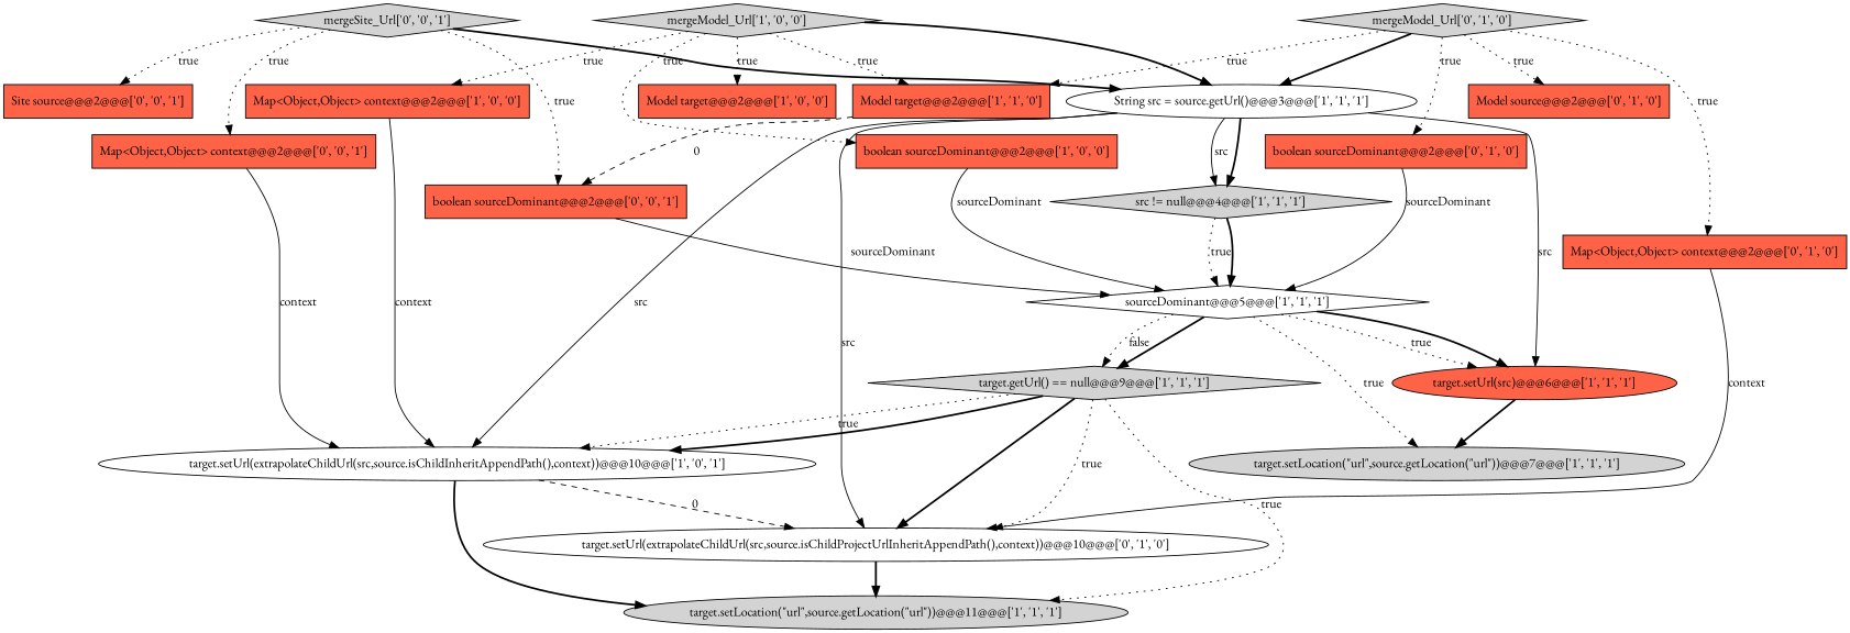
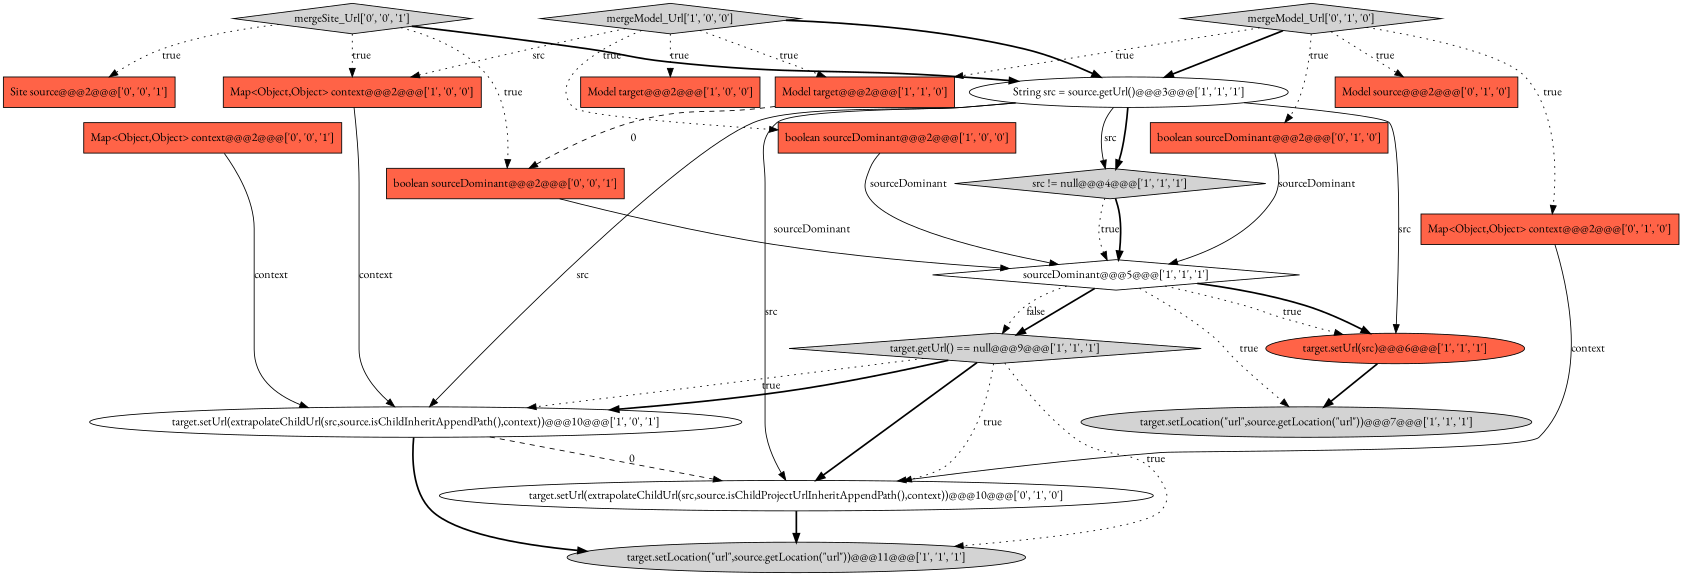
  digraph {
    fontname="EB Garamond"
    node [fillcolor=tomato fontname="EB Garamond" shape=box style=filled]
    edge [fontname="EB Garamond" style=dotted]
    n1 [label="Map<Object,Object> context@@@2@@@['0', '0', '1']"]
    n2 [fillcolor=white label="target.setUrl(extrapolateChildUrl(src,source.isChildInheritAppendPath(),context))@@@10@@@['1', '0', '1']" shape=ellipse]
    n3 [fillcolor=lightgray label="target.setLocation(\"url\",source.getLocation(\"url\"))@@@11@@@['1', '1', '1']" shape=ellipse]
    n4 [fillcolor=white label="target.setUrl(extrapolateChildUrl(src,source.isChildProjectUrlInheritAppendPath(),context))@@@10@@@['0', '1', '0']" shape=ellipse]
    n5 [label="Site source@@@2@@@['0', '0', '1']"]
    n6 [label="Model target@@@2@@@['1', '0', '0']"]
    n7 [fillcolor=lightgray label="mergeSite_Url['0', '0', '1']" shape=diamond]
    n8 [fillcolor=white label="String src = source.getUrl()@@@3@@@['1', '1', '1']" shape=ellipse]
    n9 [label="boolean sourceDominant@@@2@@@['0', '0', '1']"]
    n10 [label="target.setUrl(src)@@@6@@@['1', '1', '1']" shape=ellipse]
    n11 [fillcolor=lightgray label="src != null@@@4@@@['1', '1', '1']" shape=diamond]
    n12 [fillcolor=white label="sourceDominant@@@5@@@['1', '1', '1']" shape=diamond]
    n13 [fillcolor=lightgray label="target.setLocation(\"url\",source.getLocation(\"url\"))@@@7@@@['1', '1', '1']" shape=ellipse]
    n14 [fillcolor=lightgray label="mergeModel_Url['0', '1', '0']" shape=diamond]
    n15 [label="Map<Object,Object> context@@@2@@@['0', '1', '0']"]
    n16 [label="Model source@@@2@@@['0', '1', '0']"]
    n17 [label="boolean sourceDominant@@@2@@@['0', '1', '0']"]
    n18 [label="Model target@@@2@@@['1', '1', '0']"]
    n19 [fillcolor=lightgray label="target.getUrl() == null@@@9@@@['1', '1', '1']" shape=diamond]
    n20 [fillcolor=lightgray label="mergeModel_Url['1', '0', '0']" shape=diamond]
    n21 [label="Map<Object,Object> context@@@2@@@['1', '0', '0']"]
    n22 [label="boolean sourceDominant@@@2@@@['1', '0', '0']"]
    n1 -> n2 [label=context style=solid]
    n2 -> n3 [style=bold]
    n2 -> n4 [label=0 style=dashed]
    n4 -> n3 [style=bold]
-   n7 -> n1 [label=true]
+   n7 -> n21 [label=true]
    n7 -> n5 [label=true]
    n7 -> n8 [style=bold]
    n7 -> n9 [label=true]
    n8 -> n2 [label=src style=solid]
    n8 -> n4 [label=src style=solid]
    n8 -> n10 [label=src style=solid]
    n8 -> n11 [style=bold]
    n8 -> n11 [label=src style=solid]
    n9 -> n12 [label=sourceDominant style=solid]
    n10 -> n13 [style=bold]
    n11 -> n12 [label=true]
    n11 -> n12 [style=bold]
    n12 -> n10 [style=bold]
    n12 -> n10 [label=true]
    n12 -> n13 [label=true]
    n12 -> n19 [style=bold]
    n12 -> n19 [label=false]
    n14 -> n8 [style=bold]
    n14 -> n15 [label=true]
    n14 -> n16 [label=true]
    n14 -> n17 [label=true]
    n14 -> n18 [label=true]
    n15 -> n4 [label=context style=solid]
    n17 -> n12 [label=sourceDominant style=solid]
    n18 -> n9 [label=0 style=dashed]
    n19 -> n2 [label=true]
    n19 -> n2 [style=bold]
    n19 -> n3 [label=true]
    n19 -> n4 [label=true]
    n19 -> n4 [style=bold]
    n20 -> n6 [label=true]
    n20 -> n8 [style=bold]
    n20 -> n18 [label=true]
-   n20 -> n21 [label=true]
+   n20 -> n21 [label=src]
    n20 -> n22 [label=true]
    n21 -> n2 [label=context style=solid]
    n22 -> n12 [label=sourceDominant style=solid]
  }
